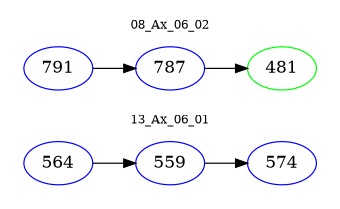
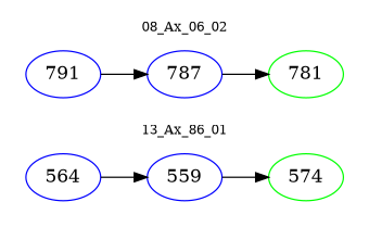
  digraph {
    rankdir=LR
    node [color=blue]
    edge [color=black]
    n1 [label=564]
    n2 [label=559]
-   n3 [label=574]
+   n3 [color=green label=574]
    n4 [label=791]
    n5 [label=787]
-   n6 [color=green label=481]
+   n6 [color=green label=781]
    subgraph cluster_1 {
      color=white
      fontsize=10
-     label="13_Ax_06_01"
+     label="13_Ax_86_01"
      n1
      n2
      n3
    }
    subgraph cluster_2 {
      color=white
      fontsize=10
      label="08_Ax_06_02"
      n4
      n5
      n6
    }
    n1 -> n2
    n2 -> n3
    n4 -> n5
    n5 -> n6
  }
